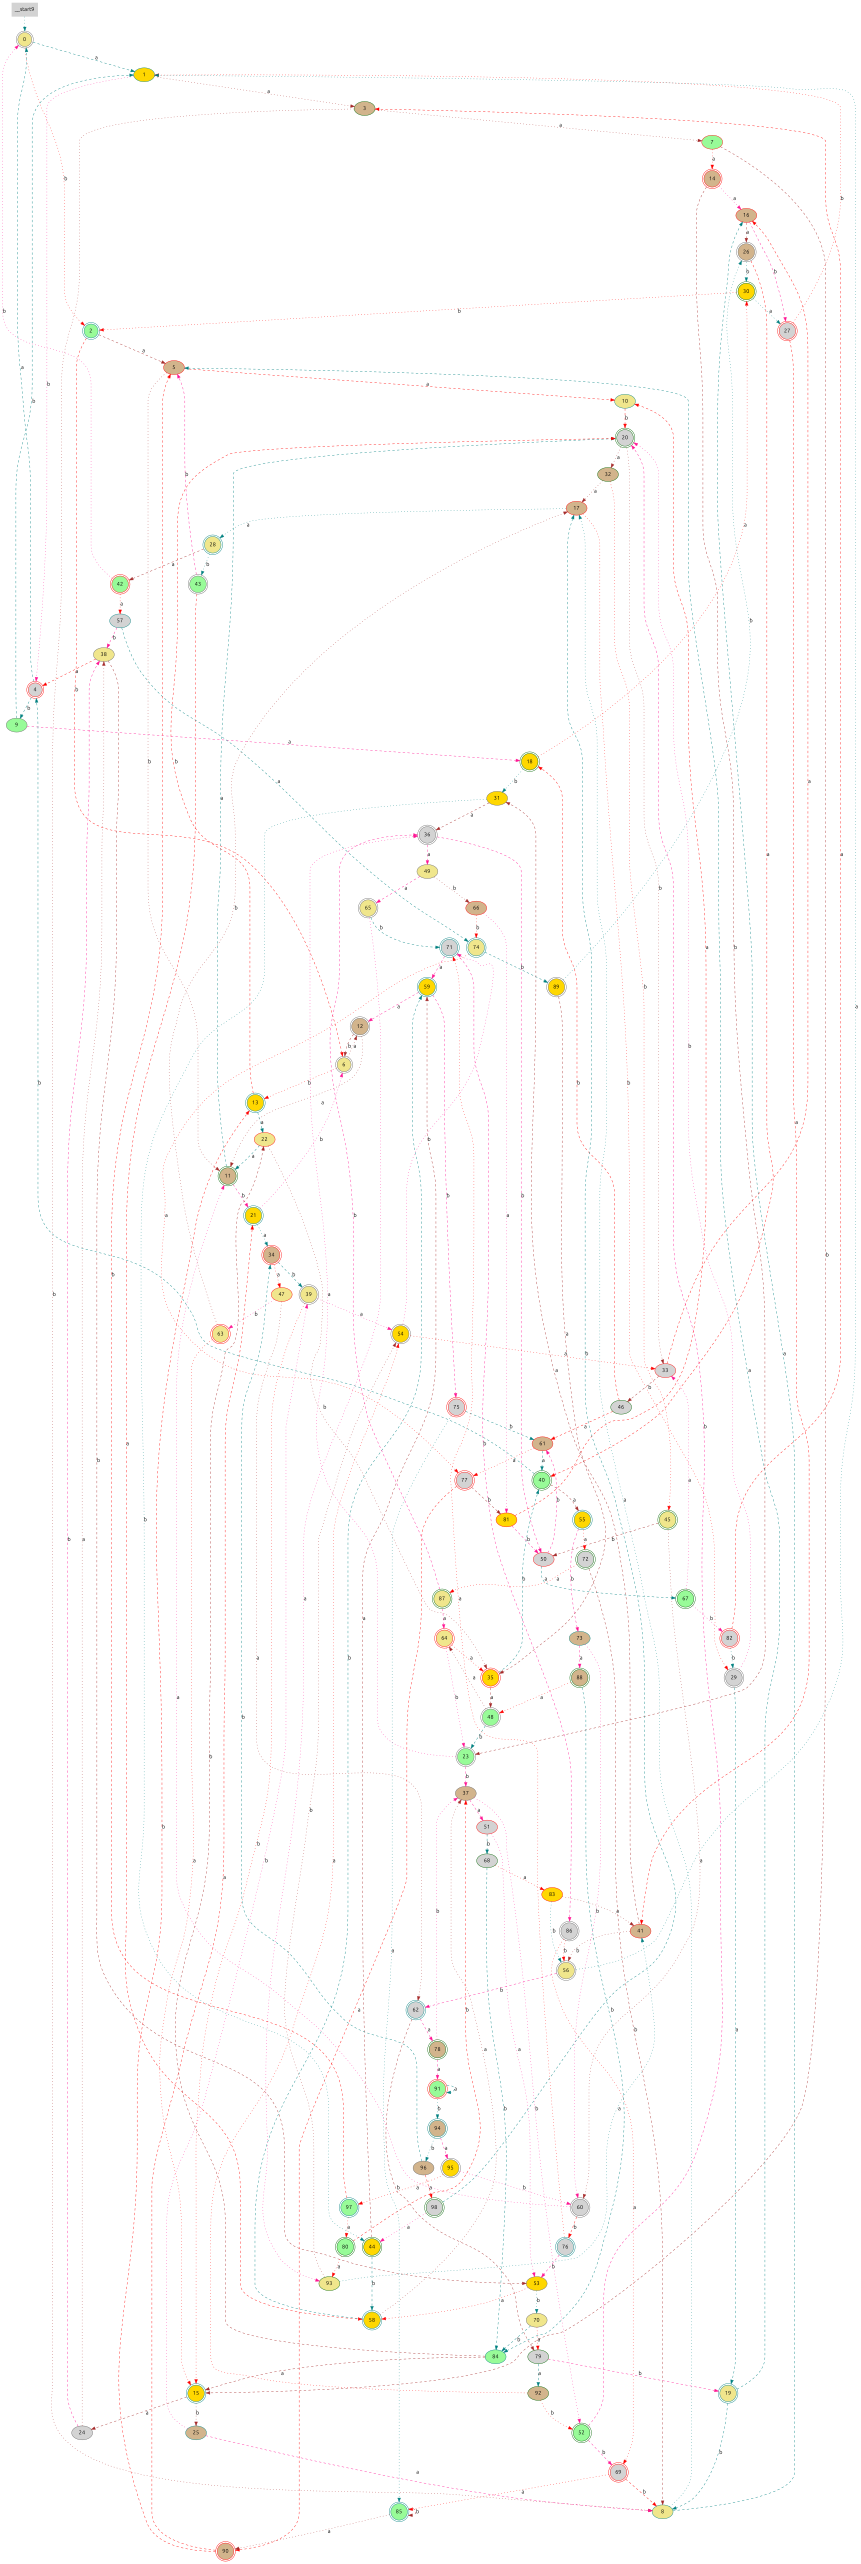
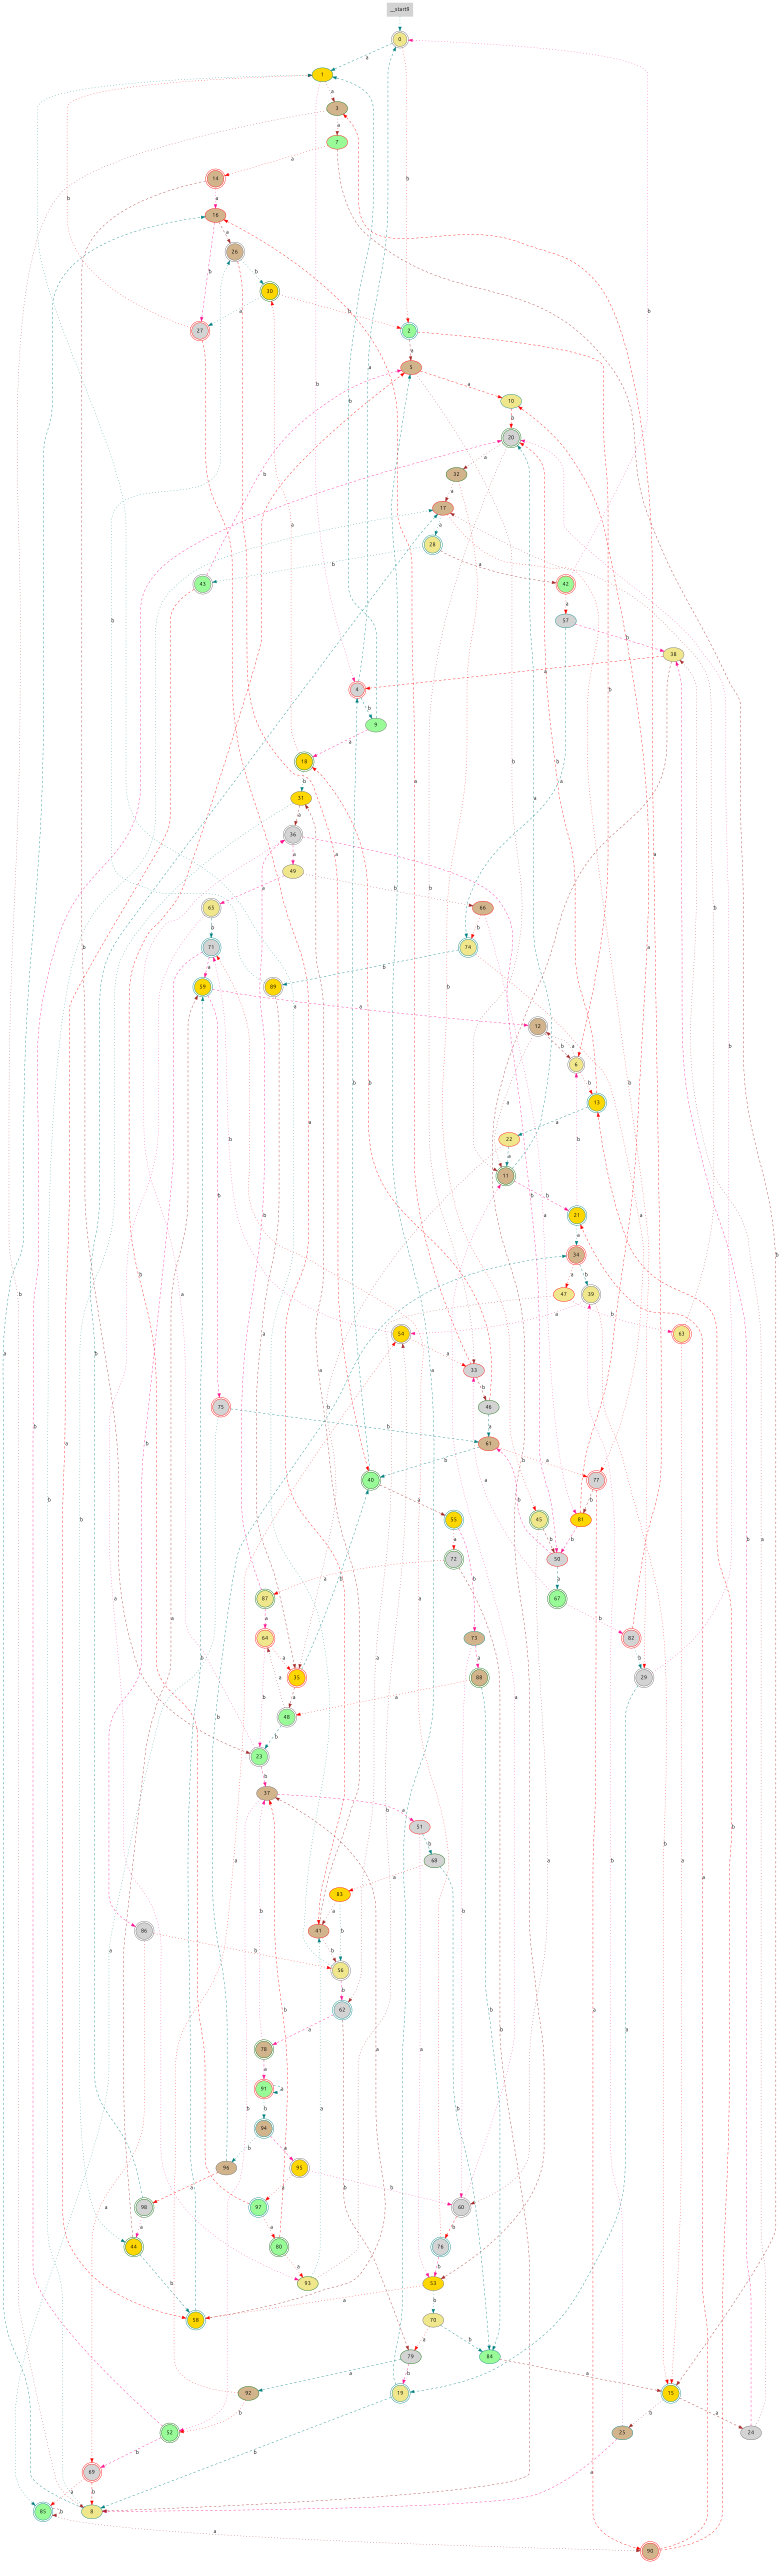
  digraph {
    fontname=Ubuntu
    node [color=red fillcolor=lightgrey fontname=Ubuntu shape=doublecircle style=filled]
    edge [color=red fontname=Ubuntu style=dashed]
    n1 [color=gray40 label=__start9 shape=none]
    0 [color=gray40 fillcolor=khaki]
    1 [color=teal fillcolor=gold shape=""]
    2 [color=teal fillcolor=palegreen]
    3 [color=darkgreen fillcolor=tan shape=""]
    4
    5 [fillcolor=tan shape=""]
    6 [color=gray40 fillcolor=khaki]
    7 [fillcolor=palegreen shape=""]
    8 [color=teal fillcolor=khaki shape=""]
    9 [color=gray40 fillcolor=palegreen shape=""]
    10 [color=teal fillcolor=khaki shape=""]
    11 [color=darkgreen fillcolor=tan]
    12 [color=gray40 fillcolor=tan]
    13 [color=teal fillcolor=gold]
    14 [fillcolor=tan]
    15 [color=teal fillcolor=gold]
    16 [fillcolor=tan shape=""]
    17 [fillcolor=tan shape=""]
    18 [color=darkgreen fillcolor=gold]
    20 [color=darkgreen]
    21 [color=teal fillcolor=gold]
    22 [fillcolor=khaki shape=""]
    23 [color=gray40 fillcolor=palegreen]
    24 [color=gray40 shape=""]
    25 [color=teal fillcolor=tan shape=""]
    26 [color=gray40 fillcolor=tan]
    27
    28 [color=teal fillcolor=khaki]
    29 [color=gray40]
    30 [color=darkgreen fillcolor=gold]
    31 [color=gray40 fillcolor=gold shape=""]
    19 [color=teal fillcolor=khaki]
    32 [color=darkgreen fillcolor=tan shape=""]
    33 [shape=""]
    34 [fillcolor=tan]
    35 [fillcolor=gold]
    36 [color=gray40]
    37 [color=gray40 fillcolor=tan shape=""]
    38 [color=gray40 fillcolor=khaki shape=""]
    39 [color=gray40 fillcolor=khaki]
    40 [color=darkgreen fillcolor=palegreen]
    41 [fillcolor=tan shape=""]
    42 [fillcolor=palegreen]
    43 [color=gray40 fillcolor=palegreen]
    44 [color=darkgreen fillcolor=gold]
    45 [color=darkgreen fillcolor=khaki]
    46 [color=darkgreen shape=""]
    47 [fillcolor=khaki shape=""]
    48 [color=gray40 fillcolor=palegreen]
    49 [color=gray40 fillcolor=khaki shape=""]
    50 [shape=""]
    51 [shape=""]
    52 [color=darkgreen fillcolor=palegreen]
    53 [color=gray40 fillcolor=gold shape=""]
    54 [color=gray40 fillcolor=gold]
    55 [color=teal fillcolor=gold]
    56 [color=gray40 fillcolor=khaki]
    57 [color=teal shape=""]
    58 [color=teal fillcolor=gold]
    59 [color=teal fillcolor=gold]
    60 [color=gray40]
    61 [fillcolor=tan shape=""]
    62 [color=teal]
    63 [fillcolor=khaki]
    64 [fillcolor=khaki]
    65 [color=gray40 fillcolor=khaki]
    66 [fillcolor=tan shape=""]
    67 [color=darkgreen fillcolor=palegreen]
    68 [color=darkgreen shape=""]
    69
    70 [color=gray40 fillcolor=khaki shape=""]
    71 [color=teal]
    72 [color=darkgreen]
    73 [color=teal fillcolor=tan shape=""]
    74 [color=teal fillcolor=khaki]
    75
    76 [color=teal]
    77
    78 [color=darkgreen fillcolor=tan]
    79 [color=darkgreen shape=""]
    93 [color=darkgreen fillcolor=khaki shape=""]
    81 [fillcolor=gold shape=""]
    82
    83 [fillcolor=gold shape=""]
    84 [color=teal fillcolor=palegreen shape=""]
    85 [color=teal fillcolor=palegreen]
    86 [color=gray40]
    87 [color=darkgreen fillcolor=khaki]
    88 [color=darkgreen fillcolor=tan]
    89 [color=gray40 fillcolor=gold]
    90 [fillcolor=tan]
    91 [fillcolor=palegreen]
    92 [color=darkgreen fillcolor=tan shape=""]
    80 [color=darkgreen fillcolor=palegreen]
    94 [color=teal fillcolor=tan]
    95 [color=gray40 fillcolor=gold]
    96 [color=gray40 fillcolor=tan shape=""]
    97 [color=teal fillcolor=palegreen]
    98 [color=darkgreen]
    n1 -> 0 [color=teal style=dotted]
    0 -> 1 [color=teal label=a]
    0 -> 2 [label=b style=dotted]
    1 -> 3 [color=brown label=a style=dotted]
    1 -> 4 [color=deeppink label=b style=dotted]
    2 -> 5 [color=brown label=a]
    2 -> 6 [label=b]
    3 -> 7 [color=brown label=a style=dotted]
    3 -> 8 [color=brown label=b style=dotted]
    4 -> 0 [color=teal label=a]
    4 -> 9 [color=teal label=b]
    5 -> 10 [label=a]
    5 -> 11 [color=brown label=b style=dotted]
    6 -> 12 [color=brown label=a style=dotted]
    6 -> 13 [label=b style=dotted]
    7 -> 14 [label=a style=dotted]
    7 -> 15 [color=brown label=b]
    8 -> 16 [color=teal label=a]
-   8 -> 17 [color=teal label=a style=dotted]
+   8 -> 17 [color=teal label=b style=dotted]
    9 -> 1 [color=teal label=b]
    9 -> 18 [color=deeppink label=a]
    10 -> 20 [label=b]
    11 -> 20 [color=teal label=a]
    11 -> 21 [color=deeppink label=b]
    12 -> 6 [color=brown label=b]
    12 -> 11 [color=brown label=a style=dotted]
    13 -> 20 [label=b]
    13 -> 22 [color=teal label=a]
    14 -> 16 [color=deeppink label=a style=dotted]
    14 -> 23 [color=brown label=b]
    15 -> 24 [color=brown label=a]
    15 -> 25 [color=brown label=b style=dotted]
    16 -> 26 [color=brown label=a]
    16 -> 27 [color=deeppink label=b]
    17 -> 28 [color=teal label=a style=dotted]
    17 -> 29 [label=b style=dotted]
    18 -> 30 [label=a style=dotted]
    18 -> 31 [color=teal label=b style=dotted]
    20 -> 32 [color=brown label=a style=dotted]
    20 -> 33 [color=brown label=b style=dotted]
    21 -> 6 [color=deeppink label=b style=dotted]
    21 -> 34 [color=teal label=a style=dotted]
    22 -> 11 [color=teal label=a]
    22 -> 35 [color=brown label=b style=dotted]
    23 -> 36 [color=deeppink label=a style=dotted]
    23 -> 37 [color=deeppink label=b]
    24 -> 38 [color=brown label=a style=dotted]
    24 -> 38 [color=deeppink label=b]
    25 -> 8 [color=deeppink label=a]
    25 -> 39 [color=deeppink label=b style=dotted]
    26 -> 30 [color=teal label=b style=dotted]
    26 -> 40 [label=a]
    27 -> 1 [label=b style=dotted]
    27 -> 41 [label=a]
    28 -> 42 [color=brown label=a]
    28 -> 43 [color=teal label=b style=dotted]
    29 -> 20 [color=deeppink label=b style=dotted]
    29 -> 19 [color=teal label=a]
    30 -> 2 [label=b style=dotted]
    30 -> 27 [color=teal label=a style=dotted]
    31 -> 36 [color=brown label=a]
    31 -> 44 [color=teal label=b style=dotted]
    19 -> 5 [color=teal label=a]
    19 -> 8 [color=teal label=b]
    32 -> 17 [color=brown label=a style=dotted]
    32 -> 45 [label=b style=dotted]
    33 -> 16 [label=a]
    33 -> 46 [color=brown label=b]
    34 -> 39 [color=teal label=b]
    34 -> 47 [label=a style=dotted]
    35 -> 40 [color=teal label=b]
    35 -> 48 [color=brown label=a]
    36 -> 49 [color=deeppink label=a]
    36 -> 50 [color=deeppink label=b]
    37 -> 51 [color=deeppink label=a]
    37 -> 52 [color=deeppink label=b style=dotted]
    38 -> 4 [label=a]
    38 -> 53 [color=brown label=b]
    39 -> 15 [label=b style=dotted]
    39 -> 54 [color=deeppink label=a style=dotted]
    40 -> 4 [color=teal label=b]
    40 -> 55 [color=brown label=a]
    41 -> 31 [color=brown label=a]
    41 -> 56 [color=brown label=b style=dotted]
    42 -> 0 [color=deeppink label=b style=dotted]
    42 -> 57 [label=a style=dotted]
    43 -> 5 [color=deeppink label=b]
    43 -> 58 [label=a]
    44 -> 58 [color=teal label=b]
    44 -> 59 [color=brown label=a]
    45 -> 50 [color=brown label=b]
    45 -> 60 [color=brown label=a style=dotted]
    46 -> 18 [label=b]
-   46 -> 61 [label=a]
+   46 -> 61 [color=teal label=a]
    47 -> 62 [color=brown label=a style=dotted]
    47 -> 63 [color=deeppink label=b style=dotted]
    48 -> 23 [color=teal label=b]
    48 -> 64 [color=brown label=a style=dotted]
    49 -> 65 [color=deeppink label=a]
    49 -> 66 [color=brown label=b style=dotted]
    50 -> 61 [color=deeppink label=b]
    50 -> 67 [color=teal label=a]
    51 -> 53 [color=deeppink label=a style=dotted]
    51 -> 68 [color=teal label=b]
    52 -> 20 [color=deeppink label=b]
    52 -> 69 [color=deeppink label=b]
    53 -> 58 [label=a style=dotted]
    53 -> 70 [color=teal label=b style=dotted]
    54 -> 33 [label=a style=dotted]
    54 -> 71 [color=deeppink label=b style=dotted]
    55 -> 72 [label=a style=dotted]
    55 -> 73 [color=deeppink label=b]
    56 -> 1 [color=teal label=a style=dotted]
    56 -> 62 [color=deeppink label=b]
    57 -> 38 [color=deeppink label=b]
    57 -> 74 [color=teal label=a]
-   58 -> 37 [color=brown label=a style=dotted]
+   58 -> 37 [color=brown label=a]
    58 -> 59 [color=teal label=b]
    59 -> 12 [color=deeppink label=a]
    59 -> 75 [color=deeppink label=b]
    60 -> 11 [color=deeppink label=a style=dotted]
    60 -> 76 [label=b]
-   61 -> 40 [color=teal label=a]
+   61 -> 40 [color=teal label=b]
    61 -> 77 [label=a style=dotted]
    62 -> 78 [color=deeppink label=a]
    62 -> 79 [color=brown label=b]
    63 -> 15 [label=a style=dotted]
    63 -> 17 [color=brown label=b style=dotted]
    64 -> 23 [color=deeppink label=b style=dotted]
    64 -> 35 [label=a style=dotted]
    65 -> 71 [color=teal label=b]
    65 -> 93 [color=deeppink label=a style=dotted]
    66 -> 74 [label=b style=dotted]
    66 -> 81 [color=deeppink label=a style=dotted]
    67 -> 33 [color=deeppink label=a style=dotted]
    67 -> 82 [color=deeppink label=b style=dotted]
    68 -> 83 [label=a style=dotted]
    68 -> 84 [color=teal label=b]
    69 -> 8 [label=b]
    69 -> 85 [label=a style=dotted]
    70 -> 79 [label=a style=dotted]
    70 -> 84 [color=teal label=b]
    71 -> 59 [color=deeppink label=a]
    71 -> 86 [color=deeppink label=b]
    72 -> 8 [color=brown label=b]
    72 -> 87 [label=a style=dotted]
    73 -> 60 [color=deeppink label=b style=dotted]
    73 -> 88 [color=deeppink label=a]
    74 -> 77 [label=a style=dotted]
    74 -> 89 [color=teal label=b]
    75 -> 61 [color=teal label=b]
    75 -> 85 [color=teal label=a style=dotted]
    76 -> 53 [color=deeppink label=b]
    76 -> 71 [label=a style=dotted]
    77 -> 81 [color=brown label=b]
    77 -> 90 [label=a]
    78 -> 37 [color=deeppink label=b style=dotted]
    78 -> 91 [color=deeppink label=a]
    79 -> 19 [color=deeppink label=b]
    79 -> 92 [color=teal label=a]
    93 -> 41 [color=teal label=a style=dotted]
    93 -> 54 [color=brown label=b style=dotted]
    81 -> 10 [label=a]
    81 -> 50 [color=deeppink label=b]
    82 -> 3 [label=a]
    82 -> 29 [color=teal label=b style=dotted]
    83 -> 41 [color=brown label=a style=dotted]
    83 -> 56 [color=teal label=b style=dotted]
    84 -> 15 [color=brown label=a]
-   84 -> 22 [color=brown label=b]
    85 -> 85 [color=brown label=b]
    85 -> 90 [color=brown label=a style=dotted]
    86 -> 56 [label=b style=dotted]
    86 -> 69 [label=a style=dotted]
    87 -> 36 [color=deeppink label=b]
    87 -> 64 [color=deeppink label=a]
    88 -> 48 [label=a style=dotted]
    88 -> 84 [color=teal label=b]
    89 -> 26 [color=teal label=b style=dotted]
    89 -> 35 [color=brown label=a]
    90 -> 13 [label=b]
    90 -> 21 [label=a]
    91 -> 91 [color=teal label=a]
    91 -> 94 [color=teal label=b style=dotted]
    92 -> 52 [label=b style=dotted]
    92 -> 54 [label=a style=dotted]
    80 -> 37 [label=b]
    80 -> 93 [label=a style=dotted]
    94 -> 95 [color=deeppink label=a]
    94 -> 96 [color=teal label=b style=dotted]
    95 -> 60 [color=deeppink label=b style=dotted]
    95 -> 97 [label=a style=dotted]
    96 -> 34 [color=teal label=b]
    96 -> 98 [label=a]
    97 -> 5 [label=b]
    97 -> 80 [label=a style=dotted]
    98 -> 17 [color=teal label=b]
    98 -> 44 [color=deeppink label=a style=dotted]
  }
